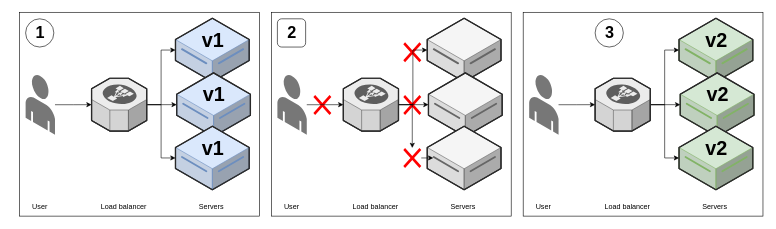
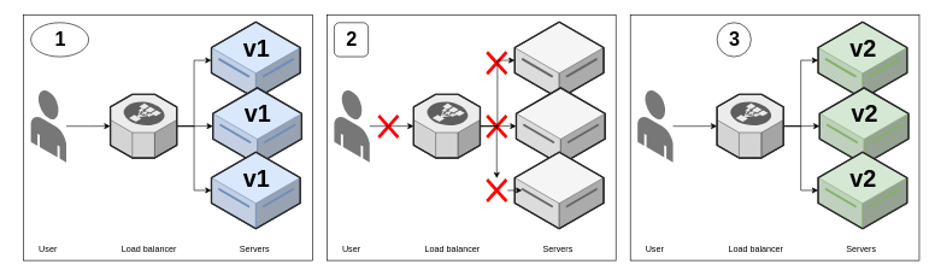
  <mxCell id="0" />
  <mxCell id="1" parent="0" />
  <mxCell id="2" value="" style="group" vertex="1" connectable="0" parent="1"><mxGeometry x="32" y="20" width="400" height="340" as="geometry" /></mxCell>
  <mxCell id="3" value="" style="rounded=0;whiteSpace=wrap;html=1;fillColor=none;" vertex="1" parent="2"><mxGeometry width="400" height="340" as="geometry" /></mxCell>
- <mxCell id="4" value="1" style="ellipse;whiteSpace=wrap;html=1;aspect=fixed;fontSize=27;fontStyle=1;spacing=2;spacingLeft=2;spacingTop=1;" vertex="1" parent="2"><mxGeometry x="10" y="10.881" width="47.103" height="47.103" as="geometry" /></mxCell>
+ <mxCell id="4" value="1" style="ellipse;whiteSpace=wrap;html=1;aspect=fixed;fontSize=27;fontStyle=1;spacing=2;spacingLeft=2;spacingTop=1;" vertex="1" parent="2"><mxGeometry x="10" y="10.881" width="80" height="47.103" as="geometry" /></mxCell>
  <mxCell id="5" value="Servers" style="text;html=1;align=center;verticalAlign=middle;whiteSpace=wrap;rounded=0;" vertex="1" parent="2"><mxGeometry x="290" y="309.069" width="60" height="29.92" as="geometry" /></mxCell>
  <mxCell id="6" value="Load balancer" style="text;html=1;align=center;verticalAlign=middle;whiteSpace=wrap;rounded=0;" vertex="1" parent="2"><mxGeometry x="129" y="309.07" width="90" height="29.92" as="geometry" /></mxCell>
  <mxCell id="7" value="User" style="text;html=1;align=center;verticalAlign=middle;whiteSpace=wrap;rounded=0;" vertex="1" parent="2"><mxGeometry x="-11.45" y="309.07" width="90" height="29.92" as="geometry" /></mxCell>
  <mxCell id="8" value="&lt;div style=&quot;font-size: 8px;&quot;&gt;&lt;font style=&quot;font-size: 8px;&quot;&gt;&lt;br style=&quot;&quot;&gt;&lt;/font&gt;&lt;/div&gt;v1" style="verticalLabelPosition=middle;html=1;verticalAlign=top;strokeWidth=1;align=center;outlineConnect=0;dashed=0;outlineConnect=0;shape=mxgraph.aws3d.dataServer;strokeColor=#6c8ebf;aspect=fixed;fillColor=#dae8fc;labelPosition=center;fontStyle=1;fontSize=33;" vertex="1" parent="1"><mxGeometry x="292" y="30" width="123" height="106" as="geometry" /></mxCell>
  <mxCell id="9" value="&lt;div style=&quot;font-size: 8px;&quot;&gt;&lt;font style=&quot;font-size: 8px;&quot;&gt;&lt;br style=&quot;&quot;&gt;&lt;/font&gt;&lt;/div&gt;v1" style="verticalLabelPosition=middle;html=1;verticalAlign=top;strokeWidth=1;align=center;outlineConnect=0;dashed=0;outlineConnect=0;shape=mxgraph.aws3d.dataServer;strokeColor=#6c8ebf;aspect=fixed;fillColor=#dae8fc;labelPosition=center;fontStyle=1;fontSize=33;" vertex="1" parent="1"><mxGeometry x="294" y="121.09" width="123" height="106" as="geometry" /></mxCell>
  <mxCell id="10" value="&lt;div style=&quot;font-size: 8px;&quot;&gt;&lt;font style=&quot;font-size: 8px;&quot;&gt;&lt;br style=&quot;&quot;&gt;&lt;/font&gt;&lt;/div&gt;v1" style="verticalLabelPosition=middle;html=1;verticalAlign=top;strokeWidth=1;align=center;outlineConnect=0;dashed=0;outlineConnect=0;shape=mxgraph.aws3d.dataServer;strokeColor=#6c8ebf;aspect=fixed;fillColor=#dae8fc;labelPosition=center;fontStyle=1;fontSize=33;" vertex="1" parent="1"><mxGeometry x="292" y="210" width="123" height="106" as="geometry" /></mxCell>
  <mxCell id="11" style="edgeStyle=orthogonalEdgeStyle;rounded=0;orthogonalLoop=1;jettySize=auto;html=1;" edge="1" parent="1" source="14" target="8"><mxGeometry relative="1" as="geometry" /></mxCell>
  <mxCell id="12" style="edgeStyle=orthogonalEdgeStyle;rounded=0;orthogonalLoop=1;jettySize=auto;html=1;" edge="1" parent="1" source="14" target="9"><mxGeometry relative="1" as="geometry" /></mxCell>
  <mxCell id="13" style="edgeStyle=orthogonalEdgeStyle;rounded=0;orthogonalLoop=1;jettySize=auto;html=1;" edge="1" parent="1" source="14" target="10"><mxGeometry relative="1" as="geometry" /></mxCell>
  <mxCell id="14" value="" style="verticalLabelPosition=bottom;html=1;verticalAlign=top;strokeWidth=1;align=center;outlineConnect=0;dashed=0;outlineConnect=0;shape=mxgraph.aws3d.elasticLoadBalancing;fillColor=#ECECEC;strokeColor=#5E5E5E;aspect=fixed;" vertex="1" parent="1"><mxGeometry x="152" y="130.01" width="92" height="88.17" as="geometry" /></mxCell>
  <mxCell id="15" style="edgeStyle=orthogonalEdgeStyle;rounded=0;orthogonalLoop=1;jettySize=auto;html=1;" edge="1" parent="1" source="16" target="14"><mxGeometry relative="1" as="geometry" /></mxCell>
  <mxCell id="16" value="" style="verticalLabelPosition=bottom;html=1;verticalAlign=top;strokeWidth=1;align=center;outlineConnect=0;dashed=0;outlineConnect=0;shape=mxgraph.aws3d.end_user;strokeColor=none;fillColor=#777777;aspect=fixed;" vertex="1" parent="1"><mxGeometry x="42" y="123.86" width="49" height="100.46" as="geometry" /></mxCell>
  <mxCell id="17" value="" style="group" vertex="1" connectable="0" parent="1"><mxGeometry x="452" y="20" width="400" height="340" as="geometry" /></mxCell>
  <mxCell id="18" value="" style="rounded=0;whiteSpace=wrap;html=1;fillColor=none;" vertex="1" parent="17"><mxGeometry width="400" height="340" as="geometry" /></mxCell>
  <mxCell id="19" value="2" style="whiteSpace=wrap;html=1;aspect=fixed;fontSize=27;fontStyle=1;spacing=2;spacingLeft=2;spacingTop=1;rounded=1;" vertex="1" parent="17"><mxGeometry x="10" y="10.881" width="47.103" height="47.103" as="geometry" /></mxCell>
  <mxCell id="20" value="Servers" style="text;html=1;align=center;verticalAlign=middle;whiteSpace=wrap;rounded=0;" vertex="1" parent="17"><mxGeometry x="290" y="309.069" width="60" height="29.92" as="geometry" /></mxCell>
  <mxCell id="21" value="Load balancer" style="text;html=1;align=center;verticalAlign=middle;whiteSpace=wrap;rounded=0;" vertex="1" parent="17"><mxGeometry x="129" y="309.07" width="90" height="29.92" as="geometry" /></mxCell>
  <mxCell id="22" value="User" style="text;html=1;align=center;verticalAlign=middle;whiteSpace=wrap;rounded=0;" vertex="1" parent="17"><mxGeometry x="-11.45" y="309.07" width="90" height="29.92" as="geometry" /></mxCell>
  <mxCell id="23" value="" style="shape=mxgraph.mockup.markup.redX;fillColor=#ff0000;html=1;shadow=0;whiteSpace=wrap;strokeColor=none;" vertex="1" parent="17"><mxGeometry x="70" y="138" width="30" height="33.33" as="geometry" /></mxCell>
  <mxCell id="24" value="" style="shape=mxgraph.mockup.markup.redX;fillColor=#ff0000;html=1;shadow=0;whiteSpace=wrap;strokeColor=none;" vertex="1" parent="17"><mxGeometry x="220" y="138" width="30" height="33.33" as="geometry" /></mxCell>
  <mxCell id="25" value="" style="shape=mxgraph.mockup.markup.redX;fillColor=#ff0000;html=1;shadow=0;whiteSpace=wrap;strokeColor=none;" vertex="1" parent="17"><mxGeometry x="220" y="50" width="30" height="33.33" as="geometry" /></mxCell>
  <mxCell id="26" value="&lt;div style=&quot;font-size: 8px;&quot;&gt;&lt;/div&gt;" style="verticalLabelPosition=middle;html=1;verticalAlign=top;strokeWidth=1;align=center;outlineConnect=0;dashed=0;outlineConnect=0;shape=mxgraph.aws3d.dataServer;strokeColor=#666666;aspect=fixed;fillColor=#f5f5f5;labelPosition=center;fontStyle=1;fontSize=33;fontColor=#333333;" vertex="1" parent="1"><mxGeometry x="712" y="30" width="123" height="106" as="geometry" /></mxCell>
  <mxCell id="27" value="&lt;div style=&quot;font-size: 8px;&quot;&gt;&lt;/div&gt;" style="verticalLabelPosition=middle;html=1;verticalAlign=top;strokeWidth=1;align=center;outlineConnect=0;dashed=0;outlineConnect=0;shape=mxgraph.aws3d.dataServer;strokeColor=#666666;aspect=fixed;fillColor=#f5f5f5;labelPosition=center;fontStyle=1;fontSize=33;fontColor=#333333;" vertex="1" parent="1"><mxGeometry x="714" y="121.09" width="123" height="106" as="geometry" /></mxCell>
  <mxCell id="28" value="&lt;div style=&quot;font-size: 8px;&quot;&gt;&lt;/div&gt;" style="verticalLabelPosition=middle;html=1;verticalAlign=top;strokeWidth=1;align=center;outlineConnect=0;dashed=0;outlineConnect=0;shape=mxgraph.aws3d.dataServer;strokeColor=#666666;aspect=fixed;fillColor=#f5f5f5;labelPosition=center;fontStyle=1;fontSize=33;fontColor=#333333;" vertex="1" parent="1"><mxGeometry x="712" y="210" width="123" height="106" as="geometry" /></mxCell>
  <mxCell id="29" style="edgeStyle=orthogonalEdgeStyle;rounded=0;orthogonalLoop=1;jettySize=auto;html=1;" edge="1" parent="1" source="32" target="26"><mxGeometry relative="1" as="geometry" /></mxCell>
  <mxCell id="30" style="edgeStyle=orthogonalEdgeStyle;rounded=0;orthogonalLoop=1;jettySize=auto;html=1;" edge="1" parent="1" source="32" target="27"><mxGeometry relative="1" as="geometry" /></mxCell>
  <mxCell id="31" style="edgeStyle=orthogonalEdgeStyle;rounded=0;orthogonalLoop=1;jettySize=auto;html=1;" edge="1" parent="1" source="51" target="28"><mxGeometry relative="1" as="geometry" /></mxCell>
  <mxCell id="32" value="" style="verticalLabelPosition=bottom;html=1;verticalAlign=top;strokeWidth=1;align=center;outlineConnect=0;dashed=0;outlineConnect=0;shape=mxgraph.aws3d.elasticLoadBalancing;fillColor=#ECECEC;strokeColor=#5E5E5E;aspect=fixed;" vertex="1" parent="1"><mxGeometry x="572" y="130.01" width="92" height="88.17" as="geometry" /></mxCell>
  <mxCell id="33" style="edgeStyle=orthogonalEdgeStyle;rounded=0;orthogonalLoop=1;jettySize=auto;html=1;" edge="1" parent="1" source="34" target="32"><mxGeometry relative="1" as="geometry" /></mxCell>
  <mxCell id="34" value="" style="verticalLabelPosition=bottom;html=1;verticalAlign=top;strokeWidth=1;align=center;outlineConnect=0;dashed=0;outlineConnect=0;shape=mxgraph.aws3d.end_user;strokeColor=none;fillColor=#777777;aspect=fixed;" vertex="1" parent="1"><mxGeometry x="462" y="123.86" width="49" height="100.46" as="geometry" /></mxCell>
  <mxCell id="35" value="" style="group" vertex="1" connectable="0" parent="1"><mxGeometry x="872" y="20" width="400" height="340" as="geometry" /></mxCell>
  <mxCell id="36" value="" style="rounded=0;whiteSpace=wrap;html=1;fillColor=none;" vertex="1" parent="35"><mxGeometry width="400" height="340" as="geometry" /></mxCell>
  <mxCell id="37" value="3" style="ellipse;whiteSpace=wrap;html=1;aspect=fixed;fontSize=27;fontStyle=1;spacing=2;spacingLeft=2;spacingTop=1;" vertex="1" parent="35"><mxGeometry x="120" y="10.881" width="47.103" height="47.103" as="geometry" /></mxCell>
  <mxCell id="38" value="Servers" style="text;html=1;align=center;verticalAlign=middle;whiteSpace=wrap;rounded=0;" vertex="1" parent="35"><mxGeometry x="290" y="309.069" width="60" height="29.92" as="geometry" /></mxCell>
  <mxCell id="39" value="Load balancer" style="text;html=1;align=center;verticalAlign=middle;whiteSpace=wrap;rounded=0;" vertex="1" parent="35"><mxGeometry x="129" y="309.07" width="90" height="29.92" as="geometry" /></mxCell>
  <mxCell id="40" value="User" style="text;html=1;align=center;verticalAlign=middle;whiteSpace=wrap;rounded=0;" vertex="1" parent="35"><mxGeometry x="-11.45" y="309.07" width="90" height="29.92" as="geometry" /></mxCell>
  <mxCell id="41" value="&lt;div style=&quot;font-size: 8px;&quot;&gt;&lt;font style=&quot;font-size: 8px;&quot;&gt;&lt;br style=&quot;&quot;&gt;&lt;/font&gt;&lt;/div&gt;v2" style="verticalLabelPosition=middle;html=1;verticalAlign=top;strokeWidth=1;align=center;outlineConnect=0;dashed=0;outlineConnect=0;shape=mxgraph.aws3d.dataServer;strokeColor=#82b366;aspect=fixed;fillColor=#d5e8d4;labelPosition=center;fontStyle=1;fontSize=33;" vertex="1" parent="1"><mxGeometry x="1132" y="30" width="123" height="106" as="geometry" /></mxCell>
  <mxCell id="42" value="&lt;div style=&quot;font-size: 8px;&quot;&gt;&lt;font style=&quot;font-size: 8px;&quot;&gt;&lt;br style=&quot;&quot;&gt;&lt;/font&gt;&lt;/div&gt;v2" style="verticalLabelPosition=middle;html=1;verticalAlign=top;strokeWidth=1;align=center;outlineConnect=0;dashed=0;outlineConnect=0;shape=mxgraph.aws3d.dataServer;strokeColor=#82b366;aspect=fixed;fillColor=#d5e8d4;labelPosition=center;fontStyle=1;fontSize=33;" vertex="1" parent="1"><mxGeometry x="1134" y="121.09" width="123" height="106" as="geometry" /></mxCell>
  <mxCell id="43" value="&lt;div style=&quot;font-size: 8px;&quot;&gt;&lt;font style=&quot;font-size: 8px;&quot;&gt;&lt;br style=&quot;&quot;&gt;&lt;/font&gt;&lt;/div&gt;v2" style="verticalLabelPosition=middle;html=1;verticalAlign=top;strokeWidth=1;align=center;outlineConnect=0;dashed=0;outlineConnect=0;shape=mxgraph.aws3d.dataServer;strokeColor=#82b366;aspect=fixed;fillColor=#d5e8d4;labelPosition=center;fontStyle=1;fontSize=33;" vertex="1" parent="1"><mxGeometry x="1132" y="210" width="123" height="106" as="geometry" /></mxCell>
  <mxCell id="44" style="edgeStyle=orthogonalEdgeStyle;rounded=0;orthogonalLoop=1;jettySize=auto;html=1;" edge="1" parent="1" source="47" target="41"><mxGeometry relative="1" as="geometry" /></mxCell>
  <mxCell id="45" style="edgeStyle=orthogonalEdgeStyle;rounded=0;orthogonalLoop=1;jettySize=auto;html=1;" edge="1" parent="1" source="47" target="42"><mxGeometry relative="1" as="geometry" /></mxCell>
  <mxCell id="46" style="edgeStyle=orthogonalEdgeStyle;rounded=0;orthogonalLoop=1;jettySize=auto;html=1;" edge="1" parent="1" source="47" target="43"><mxGeometry relative="1" as="geometry" /></mxCell>
  <mxCell id="47" value="" style="verticalLabelPosition=bottom;html=1;verticalAlign=top;strokeWidth=1;align=center;outlineConnect=0;dashed=0;outlineConnect=0;shape=mxgraph.aws3d.elasticLoadBalancing;fillColor=#ECECEC;strokeColor=#5E5E5E;aspect=fixed;" vertex="1" parent="1"><mxGeometry x="992" y="130.01" width="92" height="88.17" as="geometry" /></mxCell>
  <mxCell id="48" style="edgeStyle=orthogonalEdgeStyle;rounded=0;orthogonalLoop=1;jettySize=auto;html=1;" edge="1" parent="1" source="49" target="47"><mxGeometry relative="1" as="geometry" /></mxCell>
  <mxCell id="49" value="" style="verticalLabelPosition=bottom;html=1;verticalAlign=top;strokeWidth=1;align=center;outlineConnect=0;dashed=0;outlineConnect=0;shape=mxgraph.aws3d.end_user;strokeColor=none;fillColor=#777777;aspect=fixed;" vertex="1" parent="1"><mxGeometry x="882" y="123.86" width="49" height="100.46" as="geometry" /></mxCell>
  <mxCell id="50" value="" style="edgeStyle=orthogonalEdgeStyle;rounded=0;orthogonalLoop=1;jettySize=auto;html=1;" edge="1" parent="1" source="32" target="51"><mxGeometry relative="1" as="geometry"><mxPoint x="664" y="174" as="sourcePoint" /><mxPoint x="712" y="263" as="targetPoint" /></mxGeometry></mxCell>
  <mxCell id="51" value="" style="shape=mxgraph.mockup.markup.redX;fillColor=#ff0000;html=1;shadow=0;whiteSpace=wrap;strokeColor=none;" vertex="1" parent="1"><mxGeometry x="672" y="246.33" width="30" height="33.33" as="geometry" /></mxCell>
  <mxCell id="52" value="" style="shape=image;html=1;verticalAlign=top;verticalLabelPosition=bottom;labelBackgroundColor=#ffffff;imageAspect=0;aspect=fixed;image=https://cdn4.iconfinder.com/data/icons/ionicons/512/icon-refresh-128.png" vertex="1" parent="1"><mxGeometry x="752.5" y="41" width="48" height="48" as="geometry" /></mxCell>
  <mxCell id="53" value="" style="shape=image;html=1;verticalAlign=top;verticalLabelPosition=bottom;labelBackgroundColor=#ffffff;imageAspect=0;aspect=fixed;image=https://cdn4.iconfinder.com/data/icons/ionicons/512/icon-refresh-128.png" vertex="1" parent="1"><mxGeometry x="752.5" y="133" width="48" height="48" as="geometry" /></mxCell>
  <mxCell id="54" value="" style="shape=image;html=1;verticalAlign=top;verticalLabelPosition=bottom;labelBackgroundColor=#ffffff;imageAspect=0;aspect=fixed;image=https://cdn4.iconfinder.com/data/icons/ionicons/512/icon-refresh-128.png" vertex="1" parent="1"><mxGeometry x="751.5" y="224.32" width="48" height="48" as="geometry" /></mxCell>
